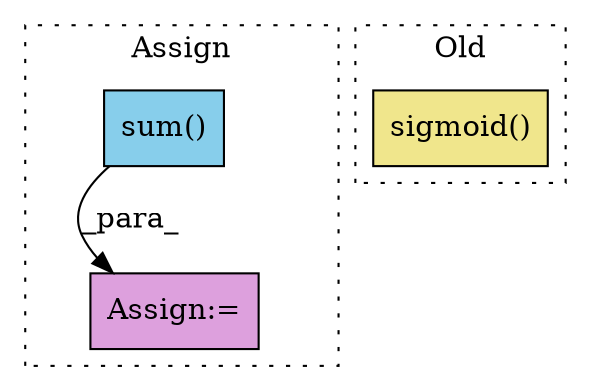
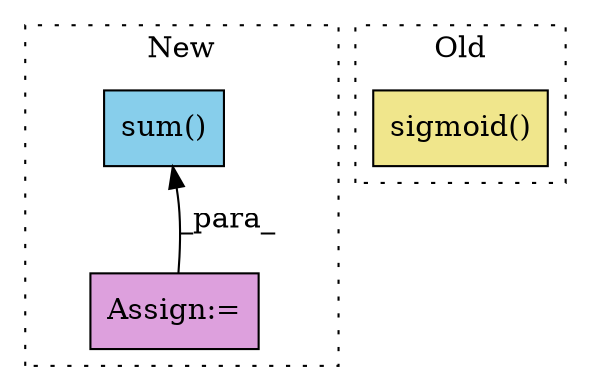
  digraph {
    node [a=75 shape=box style=filled]
    n1 [l=19 label="sum()" s=934 fillcolor=skyblue]
    n2 [a=68 l=3 label="Assign:=" s=918 fillcolor=plum]
    n3 [l=14 label="sigmoid()" s=443 fillcolor=khaki]
    subgraph cluster_1 {
-     label=Assign
+     label=New
      style=dotted
      n1
      n2
    }
    subgraph cluster_2 {
      label=Old
      style=dotted
      n3
    }
-   n1 -> n2 [label=_para_]
+   n2 -> n1 [label=_para_]
  }
